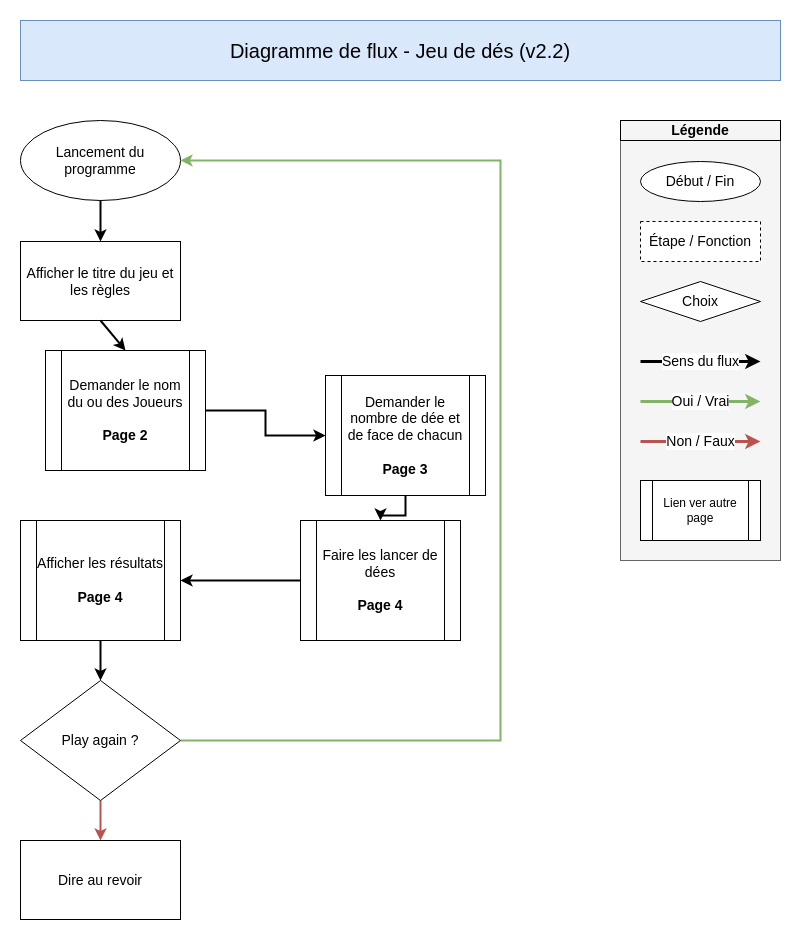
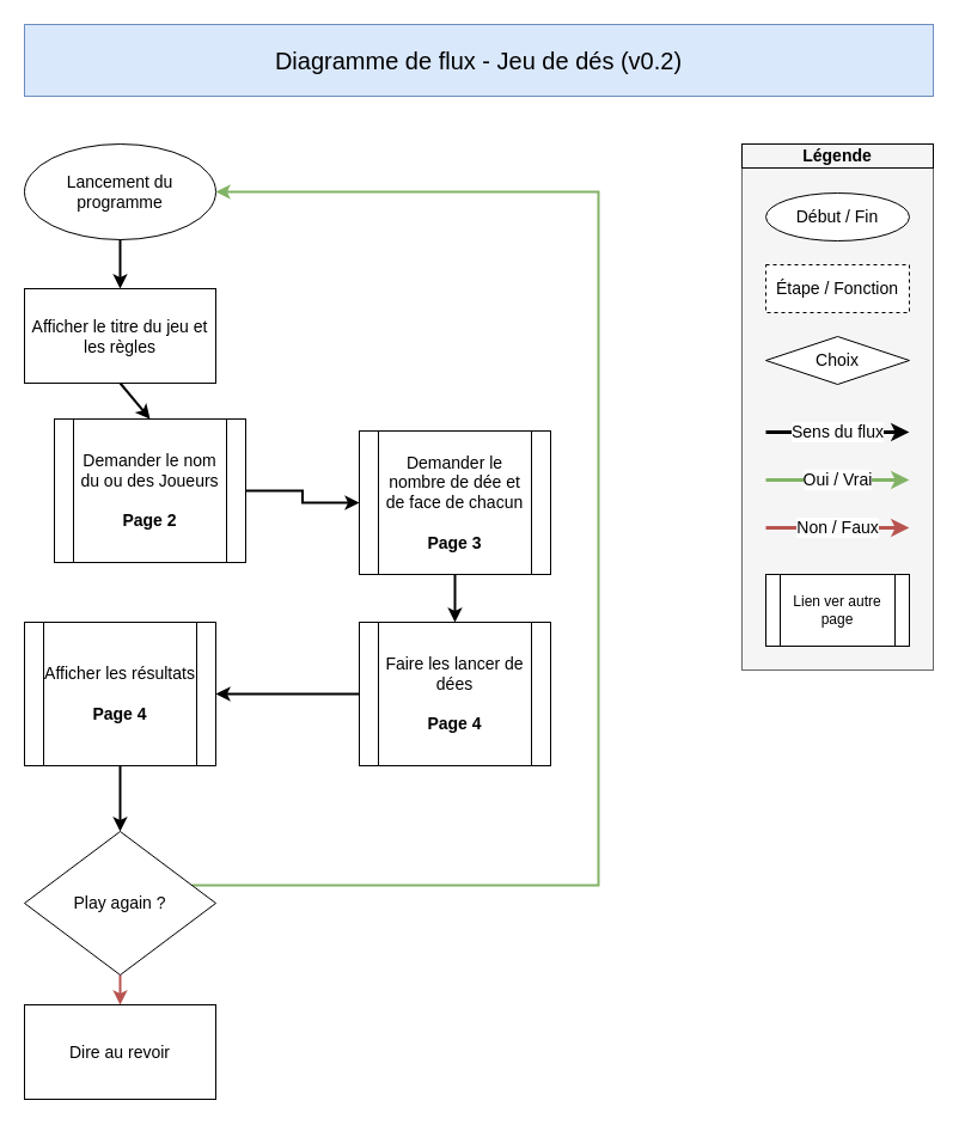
  <mxCell id="0" />
  <mxCell id="1" parent="0" />
  <mxCell id="2" value="" style="rounded=0;whiteSpace=wrap;html=1;fontSize=14;fillColor=#f5f5f5;strokeColor=#666666;fontColor=#333333;" parent="1" vertex="1"><mxGeometry x="620" y="120" width="160" height="440" as="geometry" /></mxCell>
- <mxCell id="3" value="Diagramme de flux - Jeu de dés (v2.2)" style="text;html=1;strokeColor=#6c8ebf;fillColor=#dae8fc;align=center;verticalAlign=middle;whiteSpace=wrap;rounded=0;fontSize=20;" parent="1" vertex="1"><mxGeometry x="20" y="20" width="760" height="60" as="geometry" /></mxCell>
+ <mxCell id="3" value="Diagramme de flux - Jeu de dés (v0.2)" style="text;html=1;strokeColor=#6c8ebf;fillColor=#dae8fc;align=center;verticalAlign=middle;whiteSpace=wrap;rounded=0;fontSize=20;" parent="1" vertex="1"><mxGeometry x="20" y="20" width="760" height="60" as="geometry" /></mxCell>
  <mxCell id="4" value="Début / Fin" style="ellipse;whiteSpace=wrap;html=1;fontSize=14;" parent="1" vertex="1"><mxGeometry x="640" y="161" width="120" height="40" as="geometry" /></mxCell>
  <mxCell id="5" value="Étape / Fonction" style="rounded=0;whiteSpace=wrap;html=1;fontSize=14;dashed=1;" parent="1" vertex="1"><mxGeometry x="640" y="221" width="120" height="40" as="geometry" /></mxCell>
  <mxCell id="6" value="Choix" style="rhombus;whiteSpace=wrap;html=1;fontSize=14;" parent="1" vertex="1"><mxGeometry x="640" y="281" width="120" height="40" as="geometry" /></mxCell>
  <mxCell id="7" value="Sens du flux" style="endArrow=classic;html=1;fontSize=14;strokeWidth=3;" parent="1" edge="1"><mxGeometry width="50" height="50" relative="1" as="geometry"><mxPoint x="640" y="361" as="sourcePoint" /><mxPoint x="760" y="361" as="targetPoint" /></mxGeometry></mxCell>
  <mxCell id="8" value="&lt;div&gt;Oui / Vrai&lt;/div&gt;" style="endArrow=classic;html=1;fontSize=14;fillColor=#d5e8d4;strokeColor=#82b366;strokeWidth=3;" parent="1" edge="1"><mxGeometry width="50" height="50" relative="1" as="geometry"><mxPoint x="640" y="401" as="sourcePoint" /><mxPoint x="760" y="401" as="targetPoint" /></mxGeometry></mxCell>
  <mxCell id="9" value="Non / Faux" style="endArrow=classic;html=1;fontSize=14;fillColor=#f8cecc;strokeColor=#b85450;strokeWidth=3;" parent="1" edge="1"><mxGeometry width="50" height="50" relative="1" as="geometry"><mxPoint x="640" y="441" as="sourcePoint" /><mxPoint x="760" y="441" as="targetPoint" /></mxGeometry></mxCell>
  <mxCell id="10" value="Légende" style="text;html=1;strokeColor=#000000;fillColor=none;align=center;verticalAlign=middle;whiteSpace=wrap;rounded=0;fontSize=14;fontStyle=1" parent="1" vertex="1"><mxGeometry x="620" y="120" width="160" height="20" as="geometry" /></mxCell>
  <mxCell id="11" value="Lancement du programme" style="ellipse;whiteSpace=wrap;html=1;fontSize=14;" parent="1" vertex="1"><mxGeometry x="20" y="120" width="160" height="80" as="geometry" /></mxCell>
  <mxCell id="12" value="Afficher le titre du jeu et les règles" style="rounded=0;whiteSpace=wrap;html=1;fontSize=14;" parent="1" vertex="1"><mxGeometry x="20" y="241" width="160" height="79" as="geometry" /></mxCell>
  <mxCell id="13" value="" style="endArrow=classic;html=1;fontSize=14;strokeWidth=2;exitX=0.5;exitY=1;exitDx=0;exitDy=0;entryX=0.5;entryY=0;entryDx=0;entryDy=0;" parent="1" source="11" target="12" edge="1"><mxGeometry width="50" height="50" relative="1" as="geometry"><mxPoint x="250" y="180.5" as="sourcePoint" /><mxPoint x="370" y="180.5" as="targetPoint" /></mxGeometry></mxCell>
  <mxCell id="14" value="" style="endArrow=classic;html=1;fontSize=14;strokeWidth=2;exitX=0.5;exitY=1;exitDx=0;exitDy=0;entryX=0.5;entryY=0;entryDx=0;entryDy=0;" parent="1" source="12" edge="1" target="17"><mxGeometry width="50" height="50" relative="1" as="geometry"><mxPoint x="99.5" y="321" as="sourcePoint" /><mxPoint x="100" y="362" as="targetPoint" /></mxGeometry></mxCell>
  <mxCell id="15" value="Lien ver autre page" style="shape=process;whiteSpace=wrap;html=1;backgroundOutline=1;" vertex="1" parent="1"><mxGeometry x="640" y="480" width="120" height="60" as="geometry" /></mxCell>
  <mxCell id="16" style="edgeStyle=orthogonalEdgeStyle;rounded=0;orthogonalLoop=1;jettySize=auto;html=1;entryX=0;entryY=0.5;entryDx=0;entryDy=0;strokeWidth=2;" edge="1" parent="1" source="17" target="19"><mxGeometry relative="1" as="geometry" /></mxCell>
  <mxCell id="17" value="&lt;div style=&quot;font-size: 14px&quot;&gt;Demander le nom du ou des Joueurs&lt;/div&gt;&lt;div style=&quot;font-size: 14px&quot;&gt;&lt;b&gt;&lt;br&gt;&lt;/b&gt;&lt;/div&gt;&lt;div style=&quot;font-size: 14px&quot;&gt;&lt;b&gt;Page 2&lt;/b&gt;&lt;/div&gt;" style="shape=process;whiteSpace=wrap;html=1;backgroundOutline=1;" vertex="1" parent="1"><mxGeometry x="45" y="350" width="160" height="120" as="geometry" /></mxCell>
  <mxCell id="18" style="edgeStyle=orthogonalEdgeStyle;rounded=0;orthogonalLoop=1;jettySize=auto;html=1;entryX=0.5;entryY=0;entryDx=0;entryDy=0;strokeWidth=2;" edge="1" parent="1" source="19" target="21"><mxGeometry relative="1" as="geometry" /></mxCell>
- <mxCell id="19" value="&lt;div style=&quot;font-size: 14px&quot;&gt;Demander le nombre de dée et de face de chacun&lt;br&gt;&lt;/div&gt;&lt;div style=&quot;font-size: 14px&quot;&gt;&lt;br&gt;&lt;/div&gt;&lt;div style=&quot;font-size: 14px&quot;&gt;&lt;b&gt;Page 3&lt;/b&gt;&lt;/div&gt;" style="shape=process;whiteSpace=wrap;html=1;backgroundOutline=1;" vertex="1" parent="1"><mxGeometry x="325" y="375" width="160" height="120" as="geometry" /></mxCell>
+ <mxCell id="19" value="&lt;div style=&quot;font-size: 14px&quot;&gt;Demander le nombre de dée et de face de chacun&lt;br&gt;&lt;/div&gt;&lt;div style=&quot;font-size: 14px&quot;&gt;&lt;br&gt;&lt;/div&gt;&lt;div style=&quot;font-size: 14px&quot;&gt;&lt;b&gt;Page 3&lt;/b&gt;&lt;/div&gt;" style="shape=process;whiteSpace=wrap;html=1;backgroundOutline=1;" vertex="1" parent="1"><mxGeometry x="300" y="360" width="160" height="120" as="geometry" /></mxCell>
  <mxCell id="20" style="edgeStyle=orthogonalEdgeStyle;rounded=0;orthogonalLoop=1;jettySize=auto;html=1;entryX=1;entryY=0.5;entryDx=0;entryDy=0;strokeWidth=2;" edge="1" parent="1" source="21" target="23"><mxGeometry relative="1" as="geometry" /></mxCell>
  <mxCell id="21" value="&lt;div style=&quot;font-size: 14px&quot;&gt;Faire les lancer de dées&lt;br&gt;&lt;/div&gt;&lt;div style=&quot;font-size: 14px&quot;&gt;&lt;br&gt;&lt;/div&gt;&lt;div style=&quot;font-size: 14px&quot;&gt;&lt;b&gt;Page 4&lt;/b&gt;&lt;/div&gt;" style="shape=process;whiteSpace=wrap;html=1;backgroundOutline=1;" vertex="1" parent="1"><mxGeometry x="300" y="520" width="160" height="120" as="geometry" /></mxCell>
  <mxCell id="22" style="edgeStyle=orthogonalEdgeStyle;rounded=0;orthogonalLoop=1;jettySize=auto;html=1;entryX=0.5;entryY=0;entryDx=0;entryDy=0;strokeWidth=2;" edge="1" parent="1" source="23" target="26"><mxGeometry relative="1" as="geometry" /></mxCell>
  <mxCell id="23" value="&lt;div style=&quot;font-size: 14px&quot;&gt;Afficher les résultats&lt;br&gt;&lt;/div&gt;&lt;div style=&quot;font-size: 14px&quot;&gt;&lt;br&gt;&lt;/div&gt;&lt;div style=&quot;font-size: 14px&quot;&gt;&lt;b&gt;Page 4&lt;/b&gt;&lt;/div&gt;" style="shape=process;whiteSpace=wrap;html=1;backgroundOutline=1;" vertex="1" parent="1"><mxGeometry x="20" y="520" width="160" height="120" as="geometry" /></mxCell>
  <mxCell id="24" style="edgeStyle=orthogonalEdgeStyle;rounded=0;orthogonalLoop=1;jettySize=auto;html=1;entryX=0.5;entryY=0;entryDx=0;entryDy=0;strokeWidth=2;fillColor=#f8cecc;strokeColor=#b85450;" edge="1" parent="1" source="26" target="27"><mxGeometry relative="1" as="geometry" /></mxCell>
  <mxCell id="25" style="edgeStyle=orthogonalEdgeStyle;rounded=0;orthogonalLoop=1;jettySize=auto;html=1;entryX=1;entryY=0.5;entryDx=0;entryDy=0;strokeWidth=2;fillColor=#d5e8d4;strokeColor=#82b366;" edge="1" parent="1" source="26" target="11"><mxGeometry relative="1" as="geometry"><Array as="points"><mxPoint x="500" y="740" /><mxPoint x="500" y="160" /></Array></mxGeometry></mxCell>
- <mxCell id="26" value="&lt;font style=&quot;font-size: 14px&quot;&gt;Play again ?&lt;/font&gt;" style="rhombus;whiteSpace=wrap;html=1;" vertex="1" parent="1"><mxGeometry x="20" y="680" width="160" height="120" as="geometry" /></mxCell>
+ <mxCell id="26" value="&lt;font style=&quot;font-size: 14px&quot;&gt;Play again ?&lt;/font&gt;" style="rhombus;whiteSpace=wrap;html=1;" vertex="1" parent="1"><mxGeometry x="20" y="695" width="160" height="120" as="geometry" /></mxCell>
  <mxCell id="27" value="Dire au revoir" style="rounded=0;whiteSpace=wrap;html=1;fontSize=14;" parent="1" vertex="1"><mxGeometry x="20" y="840" width="160" height="79" as="geometry" /></mxCell>
